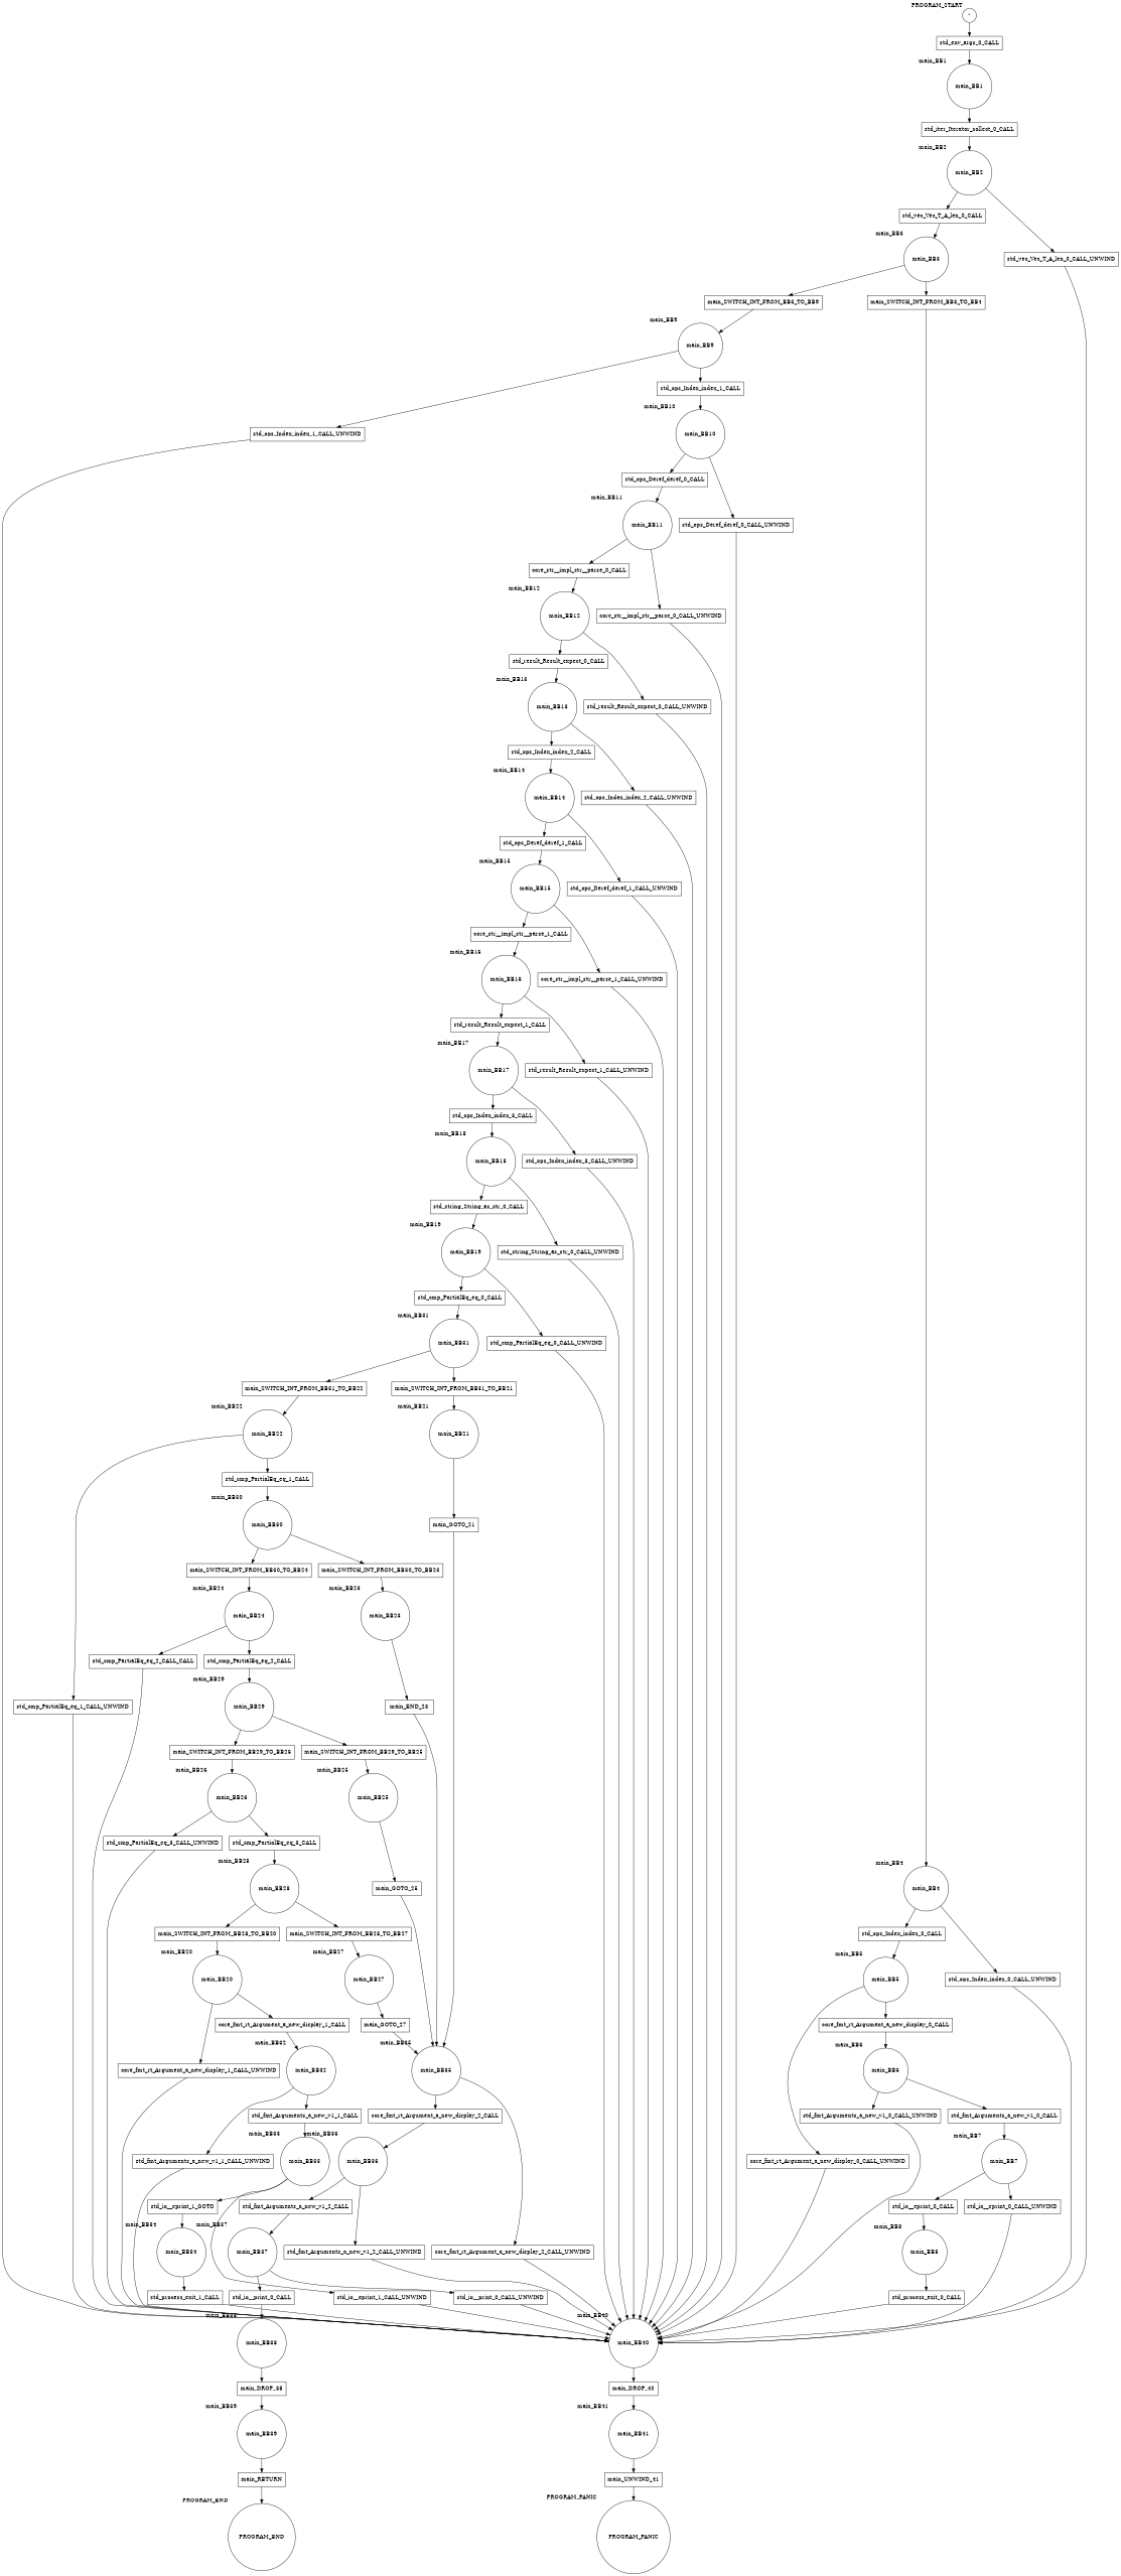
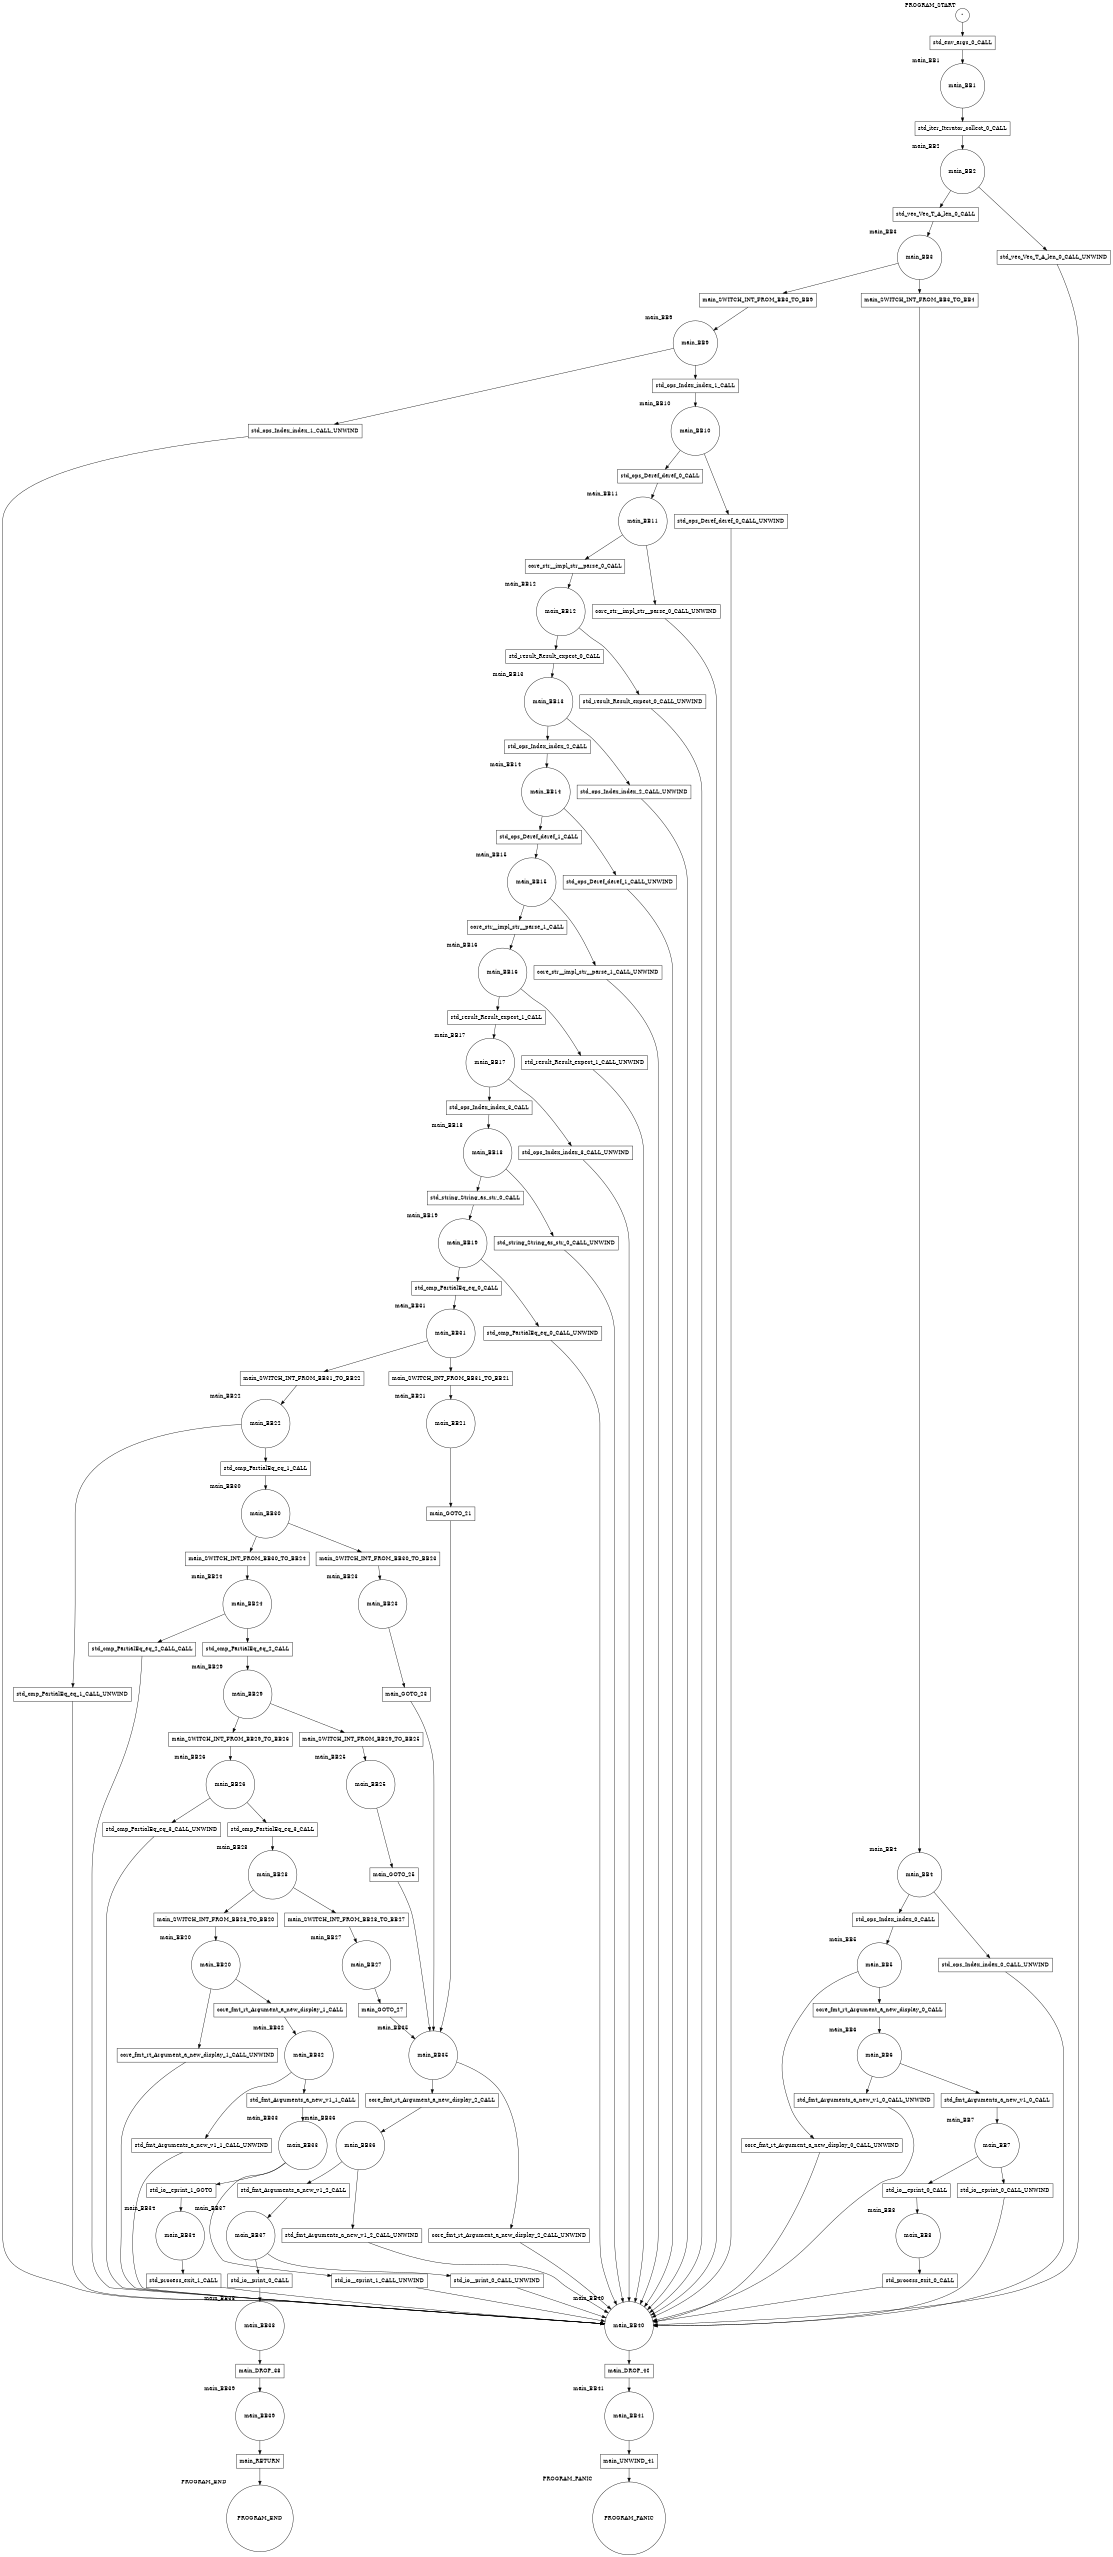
  digraph {
    node [shape=box]
    PROGRAM_END [shape=circle xlabel=PROGRAM_END]
    PROGRAM_PANIC [shape=circle xlabel=PROGRAM_PANIC]
    n3 [label="•" shape=circle xlabel=PROGRAM_START]
    n4 [label=std_env_args_0_CALL]
    main_BB1 [shape=circle xlabel=main_BB1]
    n6 [label=std_iter_Iterator_collect_0_CALL]
    main_BB2 [shape=circle xlabel=main_BB2]
    main_BB10 [shape=circle xlabel=main_BB10]
    n9 [label=std_ops_Deref_deref_0_CALL]
    n10 [label=std_ops_Deref_deref_0_CALL_UNWIND]
    main_BB11 [shape=circle xlabel=main_BB11]
    main_BB40 [shape=circle xlabel=main_BB40]
    n13 [label=core_str__impl_str__parse_0_CALL]
    n14 [label=core_str__impl_str__parse_0_CALL_UNWIND]
    main_BB12 [shape=circle xlabel=main_BB12]
    n16 [label=std_result_Result_expect_0_CALL]
    n17 [label=std_result_Result_expect_0_CALL_UNWIND]
    main_BB13 [shape=circle xlabel=main_BB13]
    n19 [label=std_ops_Index_index_2_CALL]
    n20 [label=std_ops_Index_index_2_CALL_UNWIND]
    main_BB14 [shape=circle xlabel=main_BB14]
    n22 [label=std_ops_Deref_deref_1_CALL]
    n23 [label=std_ops_Deref_deref_1_CALL_UNWIND]
    main_BB15 [shape=circle xlabel=main_BB15]
    n25 [label=core_str__impl_str__parse_1_CALL]
    n26 [label=core_str__impl_str__parse_1_CALL_UNWIND]
    main_BB16 [shape=circle xlabel=main_BB16]
    n28 [label=std_result_Result_expect_1_CALL]
    n29 [label=std_result_Result_expect_1_CALL_UNWIND]
    main_BB17 [shape=circle xlabel=main_BB17]
    n31 [label=std_ops_Index_index_3_CALL]
    n32 [label=std_ops_Index_index_3_CALL_UNWIND]
    main_BB18 [shape=circle xlabel=main_BB18]
    n34 [label=std_string_String_as_str_0_CALL]
    n35 [label=std_string_String_as_str_0_CALL_UNWIND]
    main_BB19 [shape=circle xlabel=main_BB19]
    n37 [label=std_cmp_PartialEq_eq_0_CALL]
    n38 [label=std_cmp_PartialEq_eq_0_CALL_UNWIND]
    main_BB31 [shape=circle xlabel=main_BB31]
    n40 [label=std_vec_Vec_T_A_len_0_CALL]
    n41 [label=std_vec_Vec_T_A_len_0_CALL_UNWIND]
    main_BB3 [shape=circle xlabel=main_BB3]
    main_BB20 [shape=circle xlabel=main_BB20]
    n44 [label=core_fmt_rt_Argument_a_new_display_1_CALL]
    n45 [label=core_fmt_rt_Argument_a_new_display_1_CALL_UNWIND]
    main_BB32 [shape=circle xlabel=main_BB32]
    main_BB21 [shape=circle xlabel=main_BB21]
    n48 [label=main_GOTO_21]
    main_BB35 [shape=circle xlabel=main_BB35]
    main_BB22 [shape=circle xlabel=main_BB22]
    n51 [label=std_cmp_PartialEq_eq_1_CALL]
    n52 [label=std_cmp_PartialEq_eq_1_CALL_UNWIND]
    main_BB30 [shape=circle xlabel=main_BB30]
    main_BB23 [shape=circle xlabel=main_BB23]
-   n55 [label=main_END_23]
+   n55 [label=main_GOTO_23]
    main_BB24 [shape=circle xlabel=main_BB24]
    n57 [label=std_cmp_PartialEq_eq_2_CALL]
    n58 [label=std_cmp_PartialEq_eq_2_CALL_CALL]
    main_BB29 [shape=circle xlabel=main_BB29]
    main_BB25 [shape=circle xlabel=main_BB25]
    n61 [label=main_GOTO_25]
    main_BB26 [shape=circle xlabel=main_BB26]
    n63 [label=std_cmp_PartialEq_eq_3_CALL]
    n64 [label=std_cmp_PartialEq_eq_3_CALL_UNWIND]
    main_BB28 [shape=circle xlabel=main_BB28]
    main_BB27 [shape=circle xlabel=main_BB27]
    n67 [label=main_GOTO_27]
    n68 [label=main_SWITCH_INT_FROM_BB28_TO_BB20]
    n69 [label=main_SWITCH_INT_FROM_BB28_TO_BB27]
    n70 [label=main_SWITCH_INT_FROM_BB29_TO_BB25]
    n71 [label=main_SWITCH_INT_FROM_BB29_TO_BB26]
    n72 [label=main_SWITCH_INT_FROM_BB3_TO_BB4]
    n73 [label=main_SWITCH_INT_FROM_BB3_TO_BB9]
    main_BB4 [shape=circle xlabel=main_BB4]
    main_BB9 [shape=circle xlabel=main_BB9]
    n76 [label=main_SWITCH_INT_FROM_BB30_TO_BB23]
    n77 [label=main_SWITCH_INT_FROM_BB30_TO_BB24]
    n78 [label=main_SWITCH_INT_FROM_BB31_TO_BB21]
    n79 [label=main_SWITCH_INT_FROM_BB31_TO_BB22]
    n80 [label=std_fmt_Arguments_a_new_v1_1_CALL]
    n81 [label=std_fmt_Arguments_a_new_v1_1_CALL_UNWIND]
    main_BB33 [shape=circle xlabel=main_BB33]
    n83 [label=std_io__eprint_1_GOTO]
    n84 [label=std_io__eprint_1_CALL_UNWIND]
    main_BB34 [shape=circle xlabel=main_BB34]
    n86 [label=std_process_exit_1_CALL]
    n87 [label=core_fmt_rt_Argument_a_new_display_2_CALL]
    n88 [label=core_fmt_rt_Argument_a_new_display_2_CALL_UNWIND]
    main_BB36 [shape=circle xlabel=main_BB36]
    n90 [label=std_fmt_Arguments_a_new_v1_2_CALL]
    n91 [label=std_fmt_Arguments_a_new_v1_2_CALL_UNWIND]
    main_BB37 [shape=circle xlabel=main_BB37]
    n93 [label=std_io__print_0_CALL]
    n94 [label=std_io__print_0_CALL_UNWIND]
    main_BB38 [shape=circle xlabel=main_BB38]
    n96 [label=main_DROP_38]
    main_BB39 [shape=circle xlabel=main_BB39]
    n98 [label=main_RETURN]
    n99 [label=std_ops_Index_index_0_CALL]
    n100 [label=std_ops_Index_index_0_CALL_UNWIND]
    main_BB5 [shape=circle xlabel=main_BB5]
    n102 [label=main_DROP_40]
    main_BB41 [shape=circle xlabel=main_BB41]
    n104 [label=main_UNWIND_41]
    n105 [label=core_fmt_rt_Argument_a_new_display_0_CALL]
    n106 [label=core_fmt_rt_Argument_a_new_display_0_CALL_UNWIND]
    main_BB6 [shape=circle xlabel=main_BB6]
    n108 [label=std_fmt_Arguments_a_new_v1_0_CALL]
    n109 [label=std_fmt_Arguments_a_new_v1_0_CALL_UNWIND]
    main_BB7 [shape=circle xlabel=main_BB7]
    n111 [label=std_io__eprint_0_CALL]
    n112 [label=std_io__eprint_0_CALL_UNWIND]
    main_BB8 [shape=circle xlabel=main_BB8]
    n114 [label=std_process_exit_0_CALL]
    n115 [label=std_ops_Index_index_1_CALL]
    n116 [label=std_ops_Index_index_1_CALL_UNWIND]
    n3 -> n4
    n4 -> main_BB1
    main_BB1 -> n6
    n6 -> main_BB2
    main_BB2 -> n40
    main_BB2 -> n41
    main_BB10 -> n9
    main_BB10 -> n10
    n9 -> main_BB11
    n10 -> main_BB40
    main_BB11 -> n13
    main_BB11 -> n14
    main_BB40 -> n102
    n13 -> main_BB12
    n14 -> main_BB40
    main_BB12 -> n16
    main_BB12 -> n17
    n16 -> main_BB13
    n17 -> main_BB40
    main_BB13 -> n19
    main_BB13 -> n20
    n19 -> main_BB14
    n20 -> main_BB40
    main_BB14 -> n22
    main_BB14 -> n23
    n22 -> main_BB15
    n23 -> main_BB40
    main_BB15 -> n25
    main_BB15 -> n26
    n25 -> main_BB16
    n26 -> main_BB40
    main_BB16 -> n28
    main_BB16 -> n29
    n28 -> main_BB17
    n29 -> main_BB40
    main_BB17 -> n31
    main_BB17 -> n32
    n31 -> main_BB18
    n32 -> main_BB40
    main_BB18 -> n34
    main_BB18 -> n35
    n34 -> main_BB19
    n35 -> main_BB40
    main_BB19 -> n37
    main_BB19 -> n38
    n37 -> main_BB31
    n38 -> main_BB40
    main_BB31 -> n78
    main_BB31 -> n79
    n40 -> main_BB3
    n41 -> main_BB40
    main_BB3 -> n72
    main_BB3 -> n73
    main_BB20 -> n44
    main_BB20 -> n45
    n44 -> main_BB32
    n45 -> main_BB40
    main_BB32 -> n80
    main_BB32 -> n81
    main_BB21 -> n48
    n48 -> main_BB35
    main_BB35 -> n87
    main_BB35 -> n88
    main_BB22 -> n51
    main_BB22 -> n52
    n51 -> main_BB30
    n52 -> main_BB40
    main_BB30 -> n76
    main_BB30 -> n77
    main_BB23 -> n55
    n55 -> main_BB35
    main_BB24 -> n57
    main_BB24 -> n58
    n57 -> main_BB29
    n58 -> main_BB40
    main_BB29 -> n70
    main_BB29 -> n71
    main_BB25 -> n61
    n61 -> main_BB35
    main_BB26 -> n63
    main_BB26 -> n64
    n63 -> main_BB28
    n64 -> main_BB40
    main_BB28 -> n68
    main_BB28 -> n69
    main_BB27 -> n67
    n67 -> main_BB35
    n68 -> main_BB20
    n69 -> main_BB27
    n70 -> main_BB25
    n71 -> main_BB26
    n72 -> main_BB4
    n73 -> main_BB9
    main_BB4 -> n99
    main_BB4 -> n100
    main_BB9 -> n115
    main_BB9 -> n116
    n76 -> main_BB23
    n77 -> main_BB24
    n78 -> main_BB21
    n79 -> main_BB22
    n80 -> main_BB33
    n81 -> main_BB40
    main_BB33 -> n83
    main_BB33 -> n84
    n83 -> main_BB34
    n84 -> main_BB40
    main_BB34 -> n86
    n86 -> main_BB40
    n87 -> main_BB36
    n88 -> main_BB40
    main_BB36 -> n90
    main_BB36 -> n91
    n90 -> main_BB37
    n91 -> main_BB40
    main_BB37 -> n93
    main_BB37 -> n94
    n93 -> main_BB38
    n94 -> main_BB40
    main_BB38 -> n96
    n96 -> main_BB39
    main_BB39 -> n98
    n98 -> PROGRAM_END
    n99 -> main_BB5
    n100 -> main_BB40
    main_BB5 -> n105
    main_BB5 -> n106
    n102 -> main_BB41
    main_BB41 -> n104
    n104 -> PROGRAM_PANIC
    n105 -> main_BB6
    n106 -> main_BB40
    main_BB6 -> n108
    main_BB6 -> n109
    n108 -> main_BB7
    n109 -> main_BB40
    main_BB7 -> n111
    main_BB7 -> n112
    n111 -> main_BB8
    n112 -> main_BB40
    main_BB8 -> n114
    n114 -> main_BB40
    n115 -> main_BB10
    n116 -> main_BB40
  }
